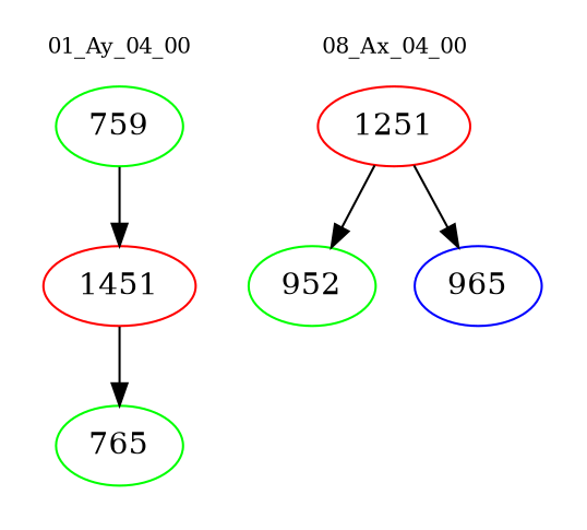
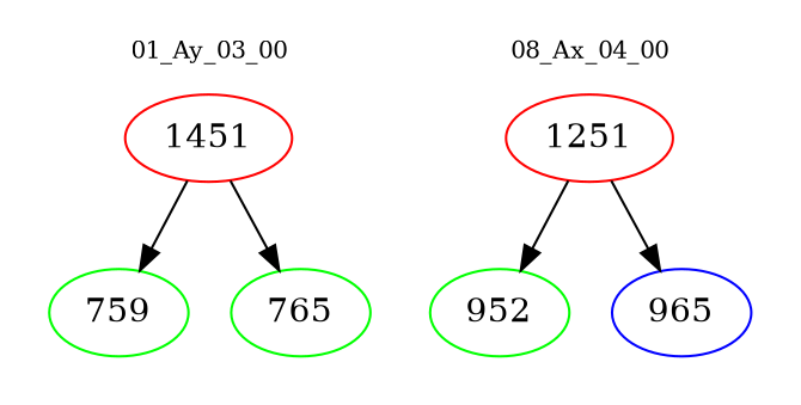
  digraph {
    node [color=green]
    edge [color=black]
    n1 [color=red label=1451]
    n2 [label=759]
    n3 [label=765]
    n4 [color=red label=1251]
    n5 [label=952]
    n6 [color=blue label=965]
    subgraph cluster_1 {
      color=white
      fontsize=10
-     label="01_Ay_04_00"
+     label="01_Ay_03_00"
      n1
      n2
      n3
    }
    subgraph cluster_2 {
      color=white
      fontsize=10
      label="08_Ax_04_00"
      n4
      n5
      n6
    }
-   n2 -> n1
+   n1 -> n2
    n1 -> n3
    n4 -> n5
    n4 -> n6
  }
